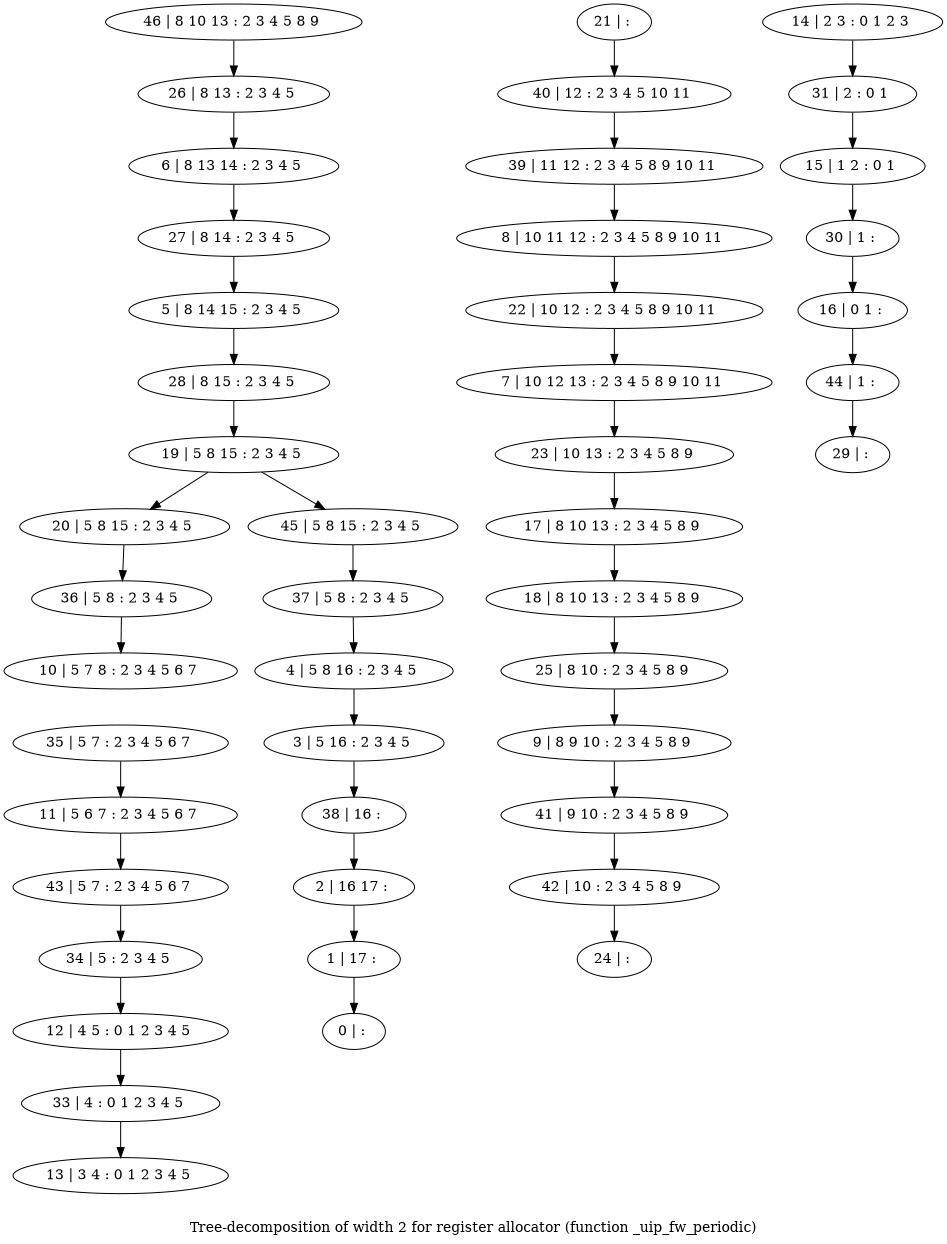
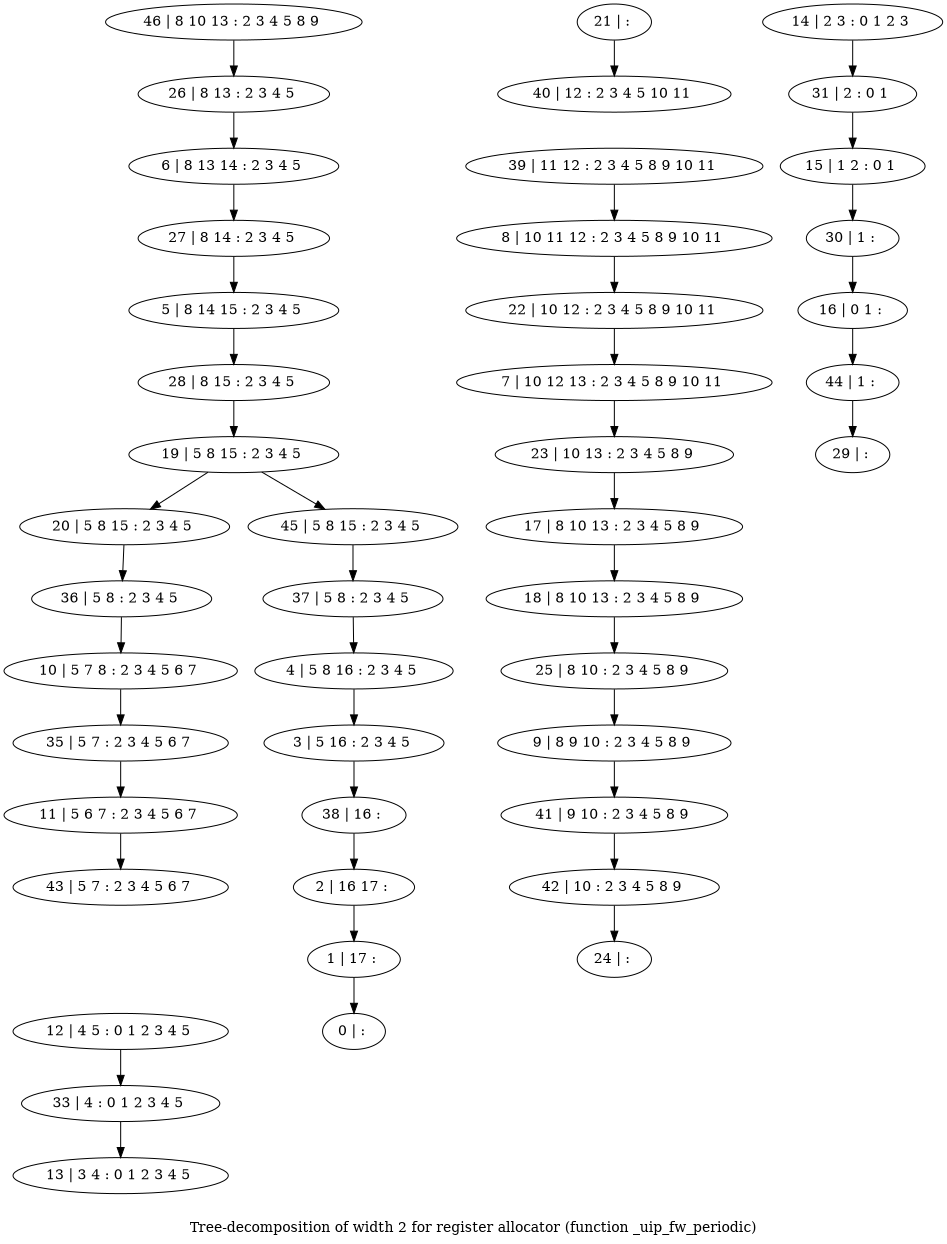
  digraph {
    label="Tree-decomposition of width 2 for register allocator (function _uip_fw_periodic)"
    n1 [label="0 | : "]
    n2 [label="1 | 17 : "]
    n3 [label="2 | 16 17 : "]
    n4 [label="3 | 5 16 : 2 3 4 5 "]
    n5 [label="38 | 16 : "]
    n6 [label="4 | 5 8 16 : 2 3 4 5 "]
    n7 [label="5 | 8 14 15 : 2 3 4 5 "]
    n8 [label="28 | 8 15 : 2 3 4 5 "]
    n9 [label="19 | 5 8 15 : 2 3 4 5 "]
    n10 [label="6 | 8 13 14 : 2 3 4 5 "]
    n11 [label="27 | 8 14 : 2 3 4 5 "]
    n12 [label="7 | 10 12 13 : 2 3 4 5 8 9 10 11 "]
    n13 [label="23 | 10 13 : 2 3 4 5 8 9 "]
    n14 [label="17 | 8 10 13 : 2 3 4 5 8 9 "]
    n15 [label="8 | 10 11 12 : 2 3 4 5 8 9 10 11 "]
    n16 [label="22 | 10 12 : 2 3 4 5 8 9 10 11 "]
    n17 [label="9 | 8 9 10 : 2 3 4 5 8 9 "]
    n18 [label="41 | 9 10 : 2 3 4 5 8 9 "]
    n19 [label="42 | 10 : 2 3 4 5 8 9 "]
    n20 [label="10 | 5 7 8 : 2 3 4 5 6 7 "]
    n21 [label="35 | 5 7 : 2 3 4 5 6 7 "]
    n22 [label="11 | 5 6 7 : 2 3 4 5 6 7 "]
    n23 [label="43 | 5 7 : 2 3 4 5 6 7 "]
-   n24 [label="34 | 5 : 2 3 4 5 "]
    n25 [label="12 | 4 5 : 0 1 2 3 4 5 "]
    n26 [label="33 | 4 : 0 1 2 3 4 5 "]
    n27 [label="13 | 3 4 : 0 1 2 3 4 5 "]
    n28 [label="14 | 2 3 : 0 1 2 3 "]
    n29 [label="31 | 2 : 0 1 "]
    n30 [label="15 | 1 2 : 0 1 "]
    n31 [label="30 | 1 : "]
    n32 [label="16 | 0 1 : "]
    n33 [label="44 | 1 : "]
    n34 [label="29 | : "]
    n35 [label="18 | 8 10 13 : 2 3 4 5 8 9 "]
    n36 [label="25 | 8 10 : 2 3 4 5 8 9 "]
    n37 [label="46 | 8 10 13 : 2 3 4 5 8 9 "]
    n38 [label="26 | 8 13 : 2 3 4 5 "]
    n39 [label="20 | 5 8 15 : 2 3 4 5 "]
    n40 [label="45 | 5 8 15 : 2 3 4 5 "]
    n41 [label="36 | 5 8 : 2 3 4 5 "]
    n42 [label="37 | 5 8 : 2 3 4 5 "]
    n43 [label="21 | : "]
    n44 [label="40 | 12 : 2 3 4 5 10 11 "]
    n45 [label="39 | 11 12 : 2 3 4 5 8 9 10 11 "]
    n46 [label="24 | : "]
    n2 -> n1
    n3 -> n2
    n4 -> n5
    n5 -> n3
    n6 -> n4
    n7 -> n8
    n8 -> n9
    n9 -> n39
    n9 -> n40
    n10 -> n11
    n11 -> n7
    n12 -> n13
    n13 -> n14
    n14 -> n35
    n15 -> n16
    n16 -> n12
    n17 -> n18
    n18 -> n19
    n19 -> n46
+   n20 -> n21
    n21 -> n22
    n22 -> n23
-   n23 -> n24
-   n24 -> n25
    n25 -> n26
    n26 -> n27
    n28 -> n29
    n29 -> n30
    n30 -> n31
    n31 -> n32
    n32 -> n33
    n33 -> n34
    n35 -> n36
    n36 -> n17
    n37 -> n38
    n38 -> n10
    n39 -> n41
    n40 -> n42
    n41 -> n20
    n42 -> n6
    n43 -> n44
-   n44 -> n45
    n45 -> n15
  }
